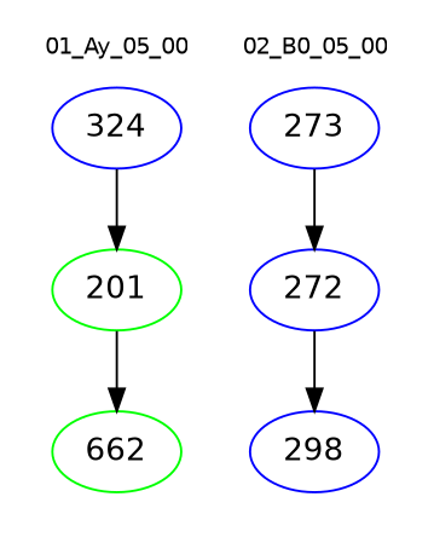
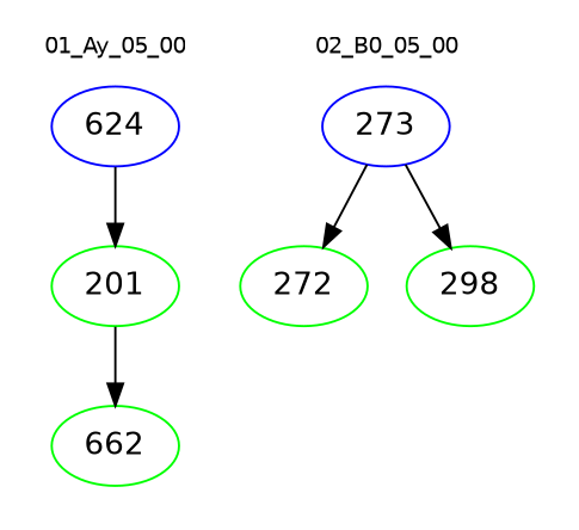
  digraph {
    fontname="DejaVu Sans"
    node [color=green fontname="DejaVu Sans"]
    edge [color=black fontname="DejaVu Sans"]
-   n1 [color=blue label=324]
+   n1 [color=blue label=624]
    n2 [label=201]
    n3 [label=662]
    n4 [color=blue label=273]
-   n5 [color=blue label=272]
-   n6 [color=blue label=298]
+   n5 [label=272]
+   n6 [label=298]
    subgraph cluster_1 {
      color=white
      fontsize=10
      label="01_Ay_05_00"
      n1
      n2
      n3
    }
    subgraph cluster_2 {
      color=white
      fontsize=10
      label="02_B0_05_00"
      n4
      n5
      n6
    }
    n1 -> n2
    n2 -> n3
    n4 -> n5
-   n5 -> n6
+   n4 -> n6
  }
